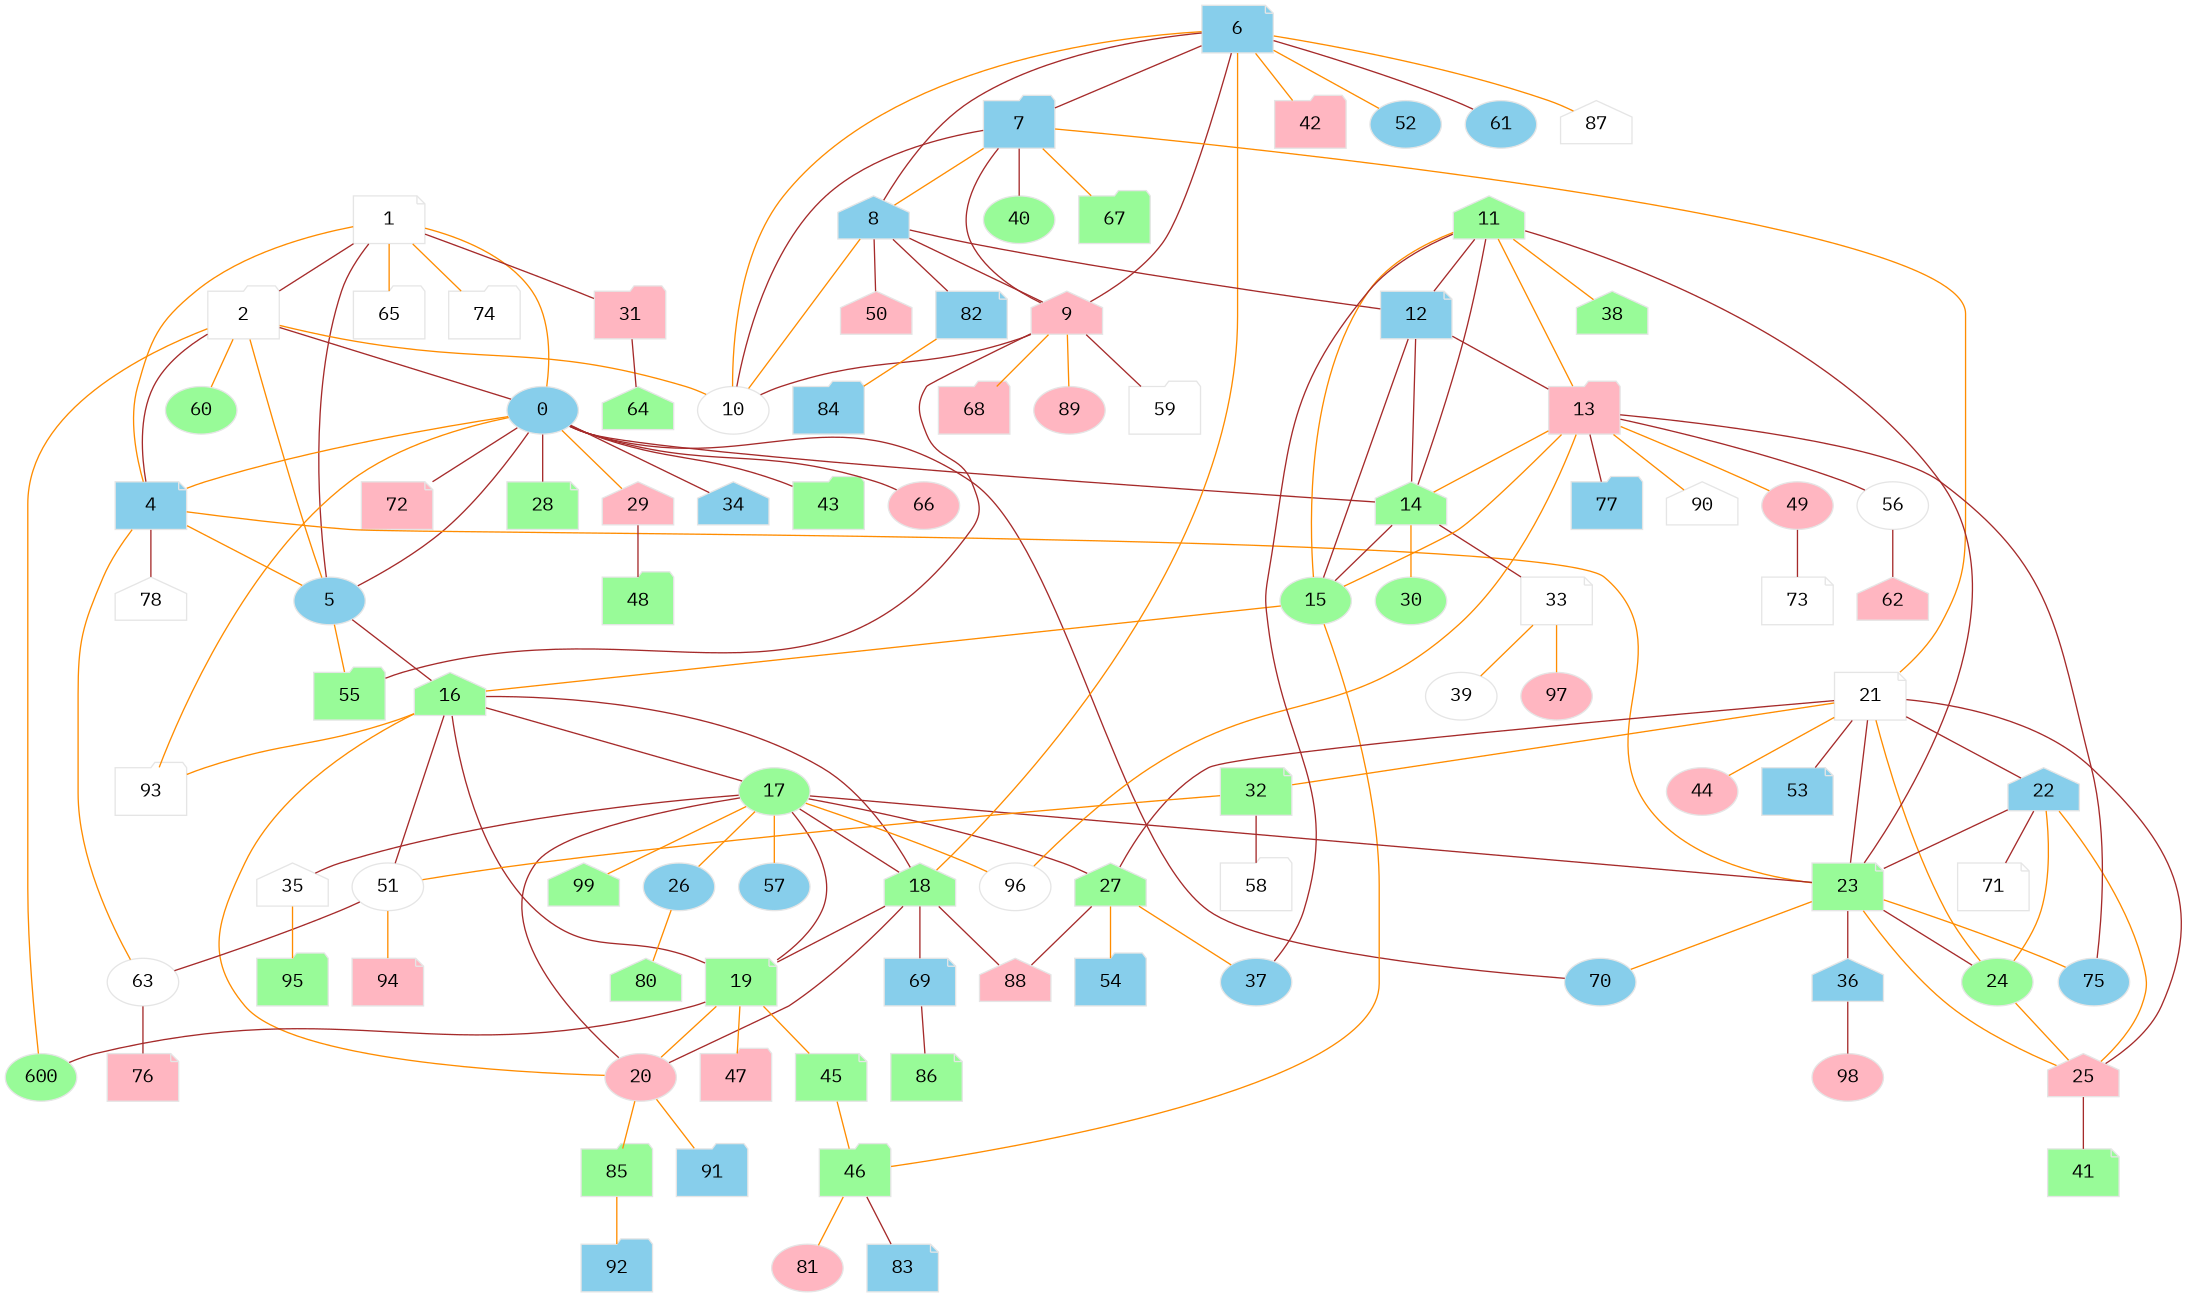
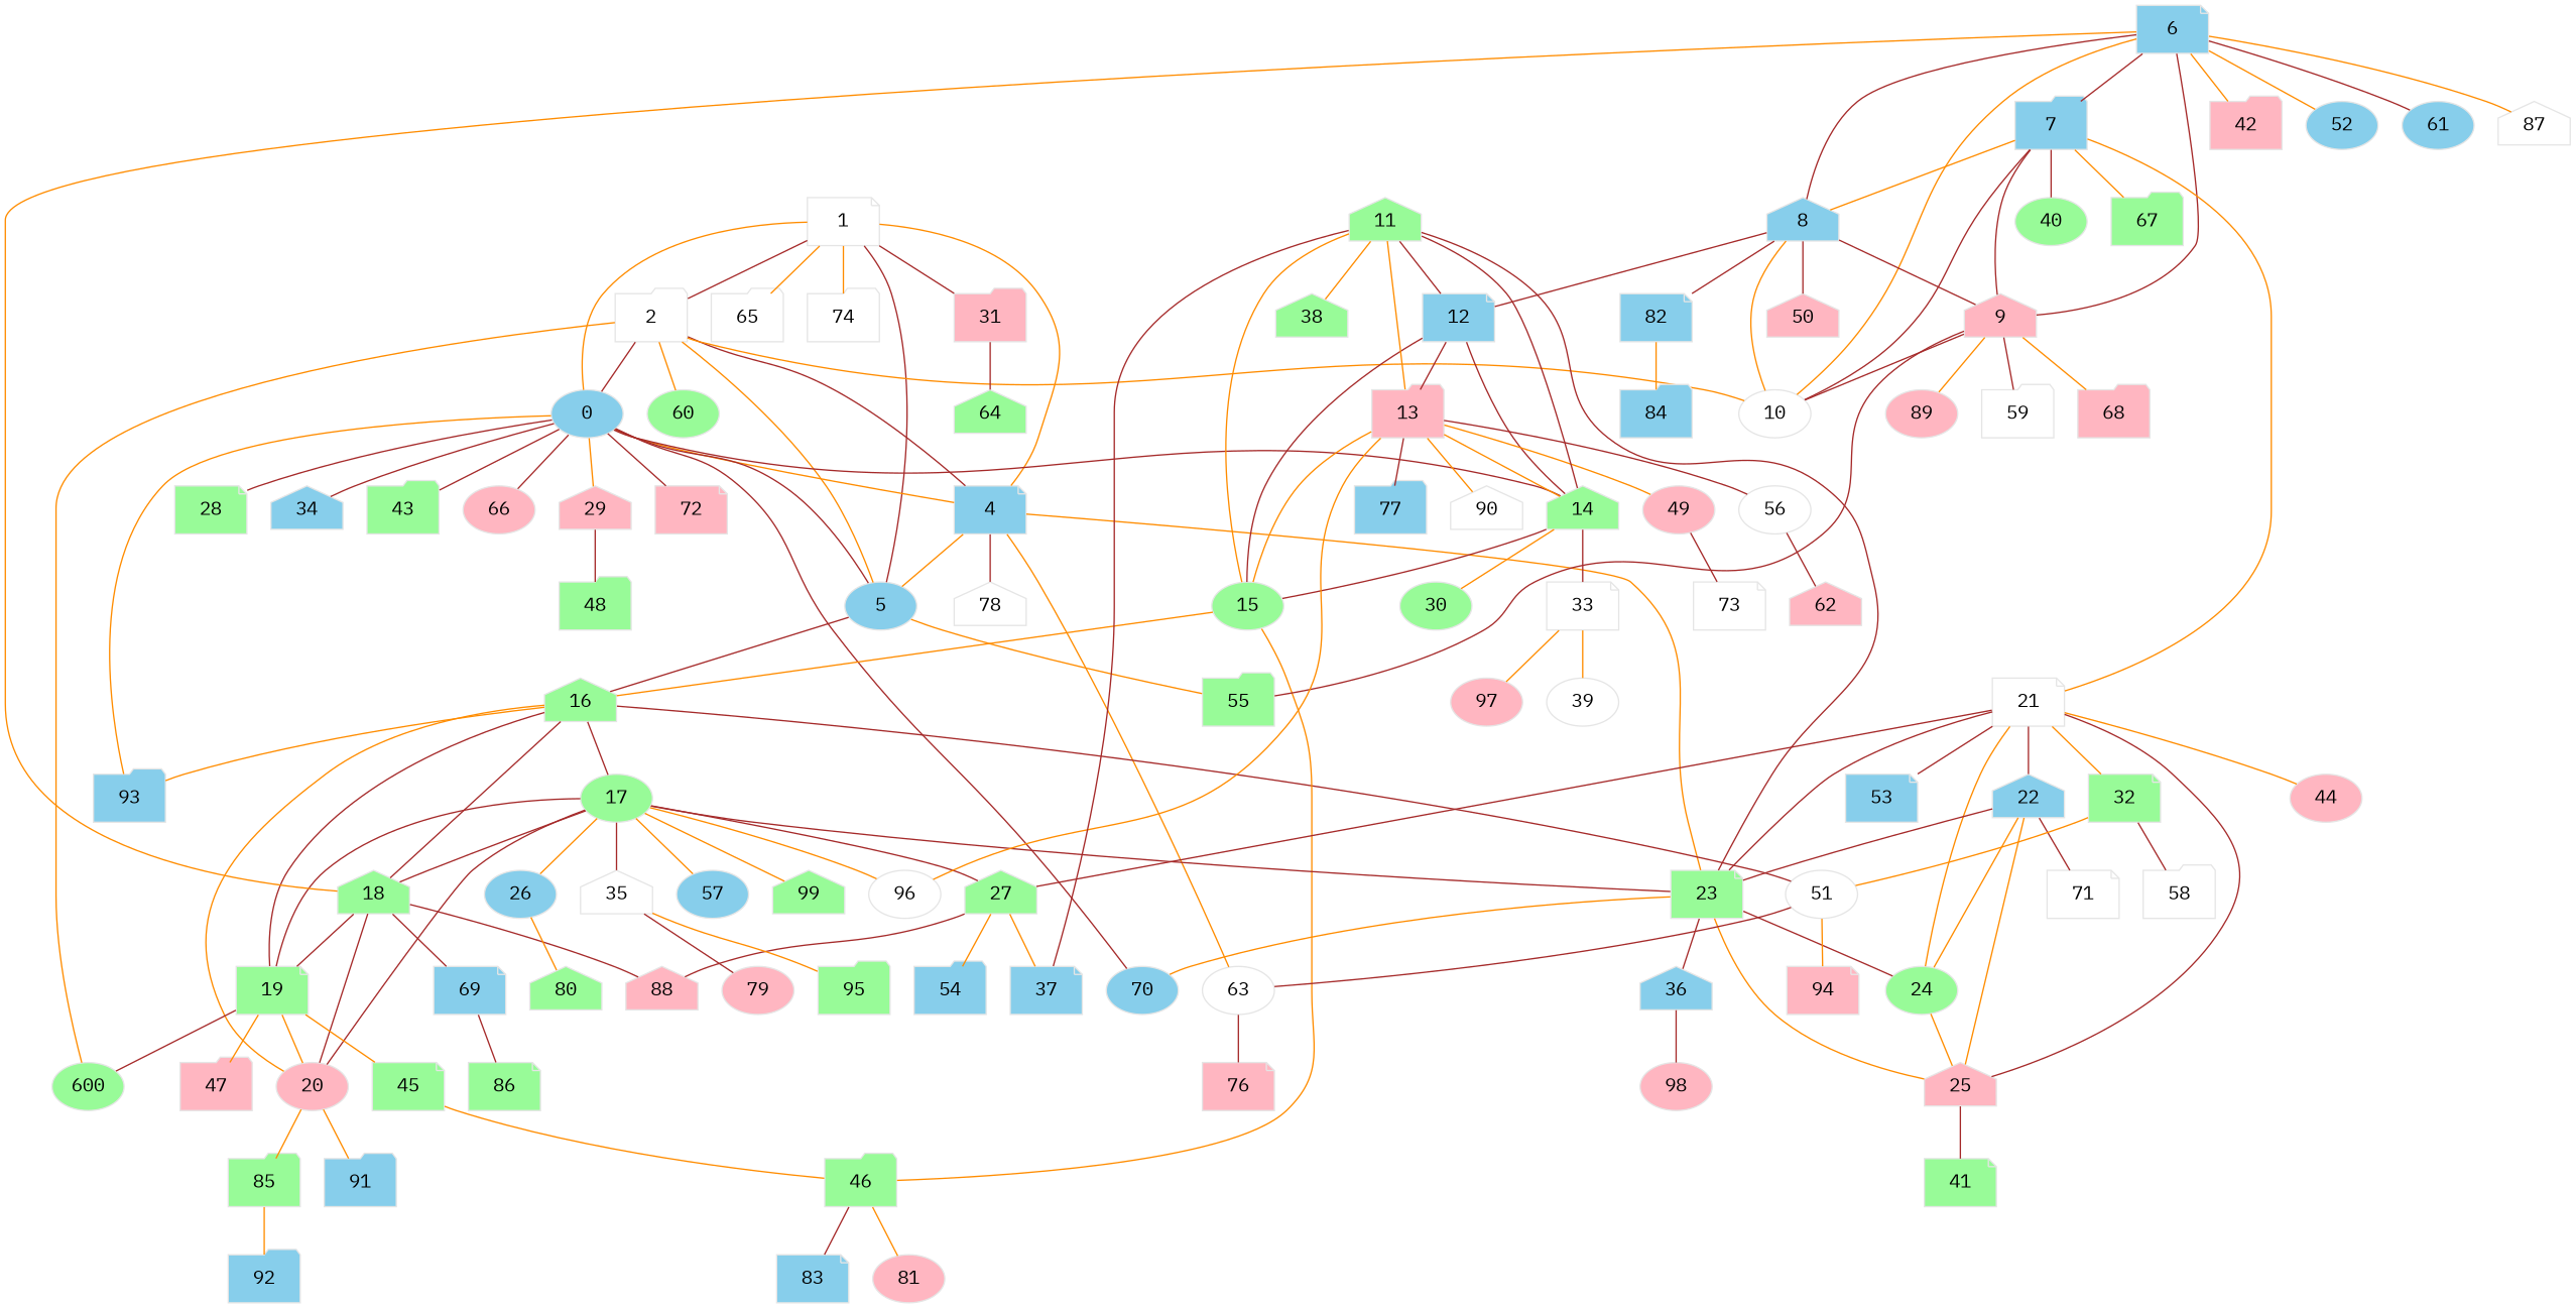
  graph {
    fontname="IBM Plex Mono"
    node [color=gray90 fillcolor=palegreen fontname="IBM Plex Mono" shape=ellipse style=filled]
    edge [color=brown fontname="IBM Plex Mono"]
    1 [fillcolor=white shape=note]
    2 [fillcolor=white shape=folder]
    n3 [fillcolor=skyblue label=0]
    4 [fillcolor=skyblue shape=note]
    5 [fillcolor=skyblue]
    31 [fillcolor=lightpink shape=folder]
    65 [fillcolor=white shape=folder]
    74 [fillcolor=white shape=folder]
    10 [fillcolor=white]
    60
    n11 [label=600]
    14 [shape=house]
    28 [shape=note]
    29 [fillcolor=lightpink shape=house]
    34 [fillcolor=skyblue shape=house]
    43 [shape=folder]
    66 [fillcolor=lightpink]
    70 [fillcolor=skyblue]
    72 [fillcolor=lightpink shape=note]
-   93 [fillcolor=white shape=folder]
+   93 [fillcolor=skyblue shape=folder]
    23 [shape=note]
    63 [fillcolor=white]
    78 [fillcolor=white shape=house]
    16 [shape=house]
    55 [shape=folder]
    64 [shape=house]
    15
    30
    33 [fillcolor=white shape=note]
    48 [shape=folder]
-   75 [fillcolor=skyblue]
    24
    25 [fillcolor=lightpink shape=house]
    36 [fillcolor=skyblue shape=house]
    76 [fillcolor=lightpink shape=note]
    18 [shape=house]
    17
    19 [shape=note]
    20 [fillcolor=lightpink]
    51 [fillcolor=white]
    6 [fillcolor=skyblue shape=note]
    7 [fillcolor=skyblue shape=folder]
    8 [fillcolor=skyblue shape=house]
    9 [fillcolor=lightpink shape=house]
    42 [fillcolor=lightpink shape=folder]
    52 [fillcolor=skyblue]
    61 [fillcolor=skyblue]
    87 [fillcolor=white shape=house]
    21 [fillcolor=white shape=note]
    40
    67 [shape=folder]
    12 [fillcolor=skyblue shape=note]
    50 [fillcolor=lightpink shape=house]
    82 [fillcolor=skyblue shape=note]
    59 [fillcolor=white shape=folder]
    68 [fillcolor=lightpink shape=folder]
    89 [fillcolor=lightpink]
    69 [fillcolor=skyblue shape=note]
    88 [fillcolor=lightpink shape=house]
    27 [shape=house]
    22 [fillcolor=skyblue shape=house]
    32 [shape=note]
    44 [fillcolor=lightpink]
    53 [fillcolor=skyblue shape=note]
    13 [fillcolor=lightpink shape=folder]
    84 [fillcolor=skyblue shape=folder]
    11 [shape=house]
-   37 [fillcolor=skyblue]
+   37 [fillcolor=skyblue shape=note]
    38 [shape=house]
    49 [fillcolor=lightpink]
    56 [fillcolor=white]
    77 [fillcolor=skyblue shape=folder]
    90 [fillcolor=white shape=house]
    96 [fillcolor=white]
    46 [shape=folder]
    73 [fillcolor=white shape=note]
    62 [fillcolor=lightpink shape=house]
    39 [fillcolor=white]
    97 [fillcolor=lightpink]
    81 [fillcolor=lightpink]
    83 [fillcolor=skyblue shape=note]
    26 [fillcolor=skyblue]
    35 [fillcolor=white shape=house]
    57 [fillcolor=skyblue]
    99 [shape=house]
    45 [shape=note]
    47 [fillcolor=lightpink shape=folder]
    85 [shape=folder]
    91 [fillcolor=skyblue shape=folder]
    94 [fillcolor=lightpink shape=note]
    80 [shape=house]
    54 [fillcolor=skyblue shape=folder]
+   79 [fillcolor=lightpink]
    95 [shape=folder]
    86 [shape=note]
    92 [fillcolor=skyblue shape=folder]
    71 [fillcolor=white shape=note]
    41 [shape=note]
    58 [fillcolor=white shape=folder]
    98 [fillcolor=lightpink]
    1 -- 2
    1 -- n3 [color=darkorange]
    1 -- 4 [color=darkorange]
    1 -- 5
    1 -- 31
    1 -- 65 [color=darkorange]
    1 -- 74 [color=darkorange]
    2 -- n3
    2 -- 4
    2 -- 5 [color=darkorange]
    2 -- 10 [color=darkorange]
    2 -- 60 [color=darkorange]
    2 -- n11 [color=darkorange]
    n3 -- 4 [color=darkorange]
    n3 -- 5
    n3 -- 14
    n3 -- 28
    n3 -- 29 [color=darkorange]
    n3 -- 34
    n3 -- 43
    n3 -- 66
    n3 -- 70
    n3 -- 72
    n3 -- 93 [color=darkorange]
    4 -- 5 [color=darkorange]
    4 -- 23 [color=darkorange]
    4 -- 63 [color=darkorange]
    4 -- 78
    5 -- 16
    5 -- 55 [color=darkorange]
    31 -- 64
    14 -- 15
    14 -- 30 [color=darkorange]
    14 -- 33
    29 -- 48
    23 -- 70 [color=darkorange]
-   23 -- 75 [color=darkorange]
    23 -- 24
    23 -- 25 [color=darkorange]
    23 -- 36
    63 -- 76
    16 -- 93 [color=darkorange]
    16 -- 18
    16 -- 17
    16 -- 19
    16 -- 20 [color=darkorange]
    16 -- 51
    15 -- 16 [color=darkorange]
    15 -- 46 [color=darkorange]
    33 -- 39 [color=darkorange]
    33 -- 97 [color=darkorange]
    24 -- 25 [color=darkorange]
    25 -- 41
    36 -- 98
    18 -- 19
    18 -- 20
    18 -- 69
    18 -- 88
    17 -- 23
    17 -- 18
    17 -- 19
    17 -- 20
    17 -- 27
    17 -- 96 [color=darkorange]
    17 -- 26 [color=darkorange]
    17 -- 35
    17 -- 57 [color=darkorange]
    17 -- 99 [color=darkorange]
    19 -- n11
    19 -- 20 [color=darkorange]
    19 -- 45 [color=darkorange]
    19 -- 47 [color=darkorange]
    20 -- 85 [color=darkorange]
    20 -- 91 [color=darkorange]
    51 -- 63
    51 -- 94 [color=darkorange]
    6 -- 10 [color=darkorange]
    6 -- 18 [color=darkorange]
    6 -- 7
    6 -- 8
    6 -- 9
    6 -- 42 [color=darkorange]
    6 -- 52 [color=darkorange]
    6 -- 61
    6 -- 87 [color=darkorange]
    7 -- 10
    7 -- 8 [color=darkorange]
    7 -- 9
    7 -- 21 [color=darkorange]
    7 -- 40
    7 -- 67 [color=darkorange]
    8 -- 10 [color=darkorange]
    8 -- 9
    8 -- 12
    8 -- 50
    8 -- 82
    9 -- 10
    9 -- 55
    9 -- 59
    9 -- 68 [color=darkorange]
    9 -- 89 [color=darkorange]
    21 -- 23
    21 -- 24 [color=darkorange]
    21 -- 25
    21 -- 27
    21 -- 22
    21 -- 32 [color=darkorange]
    21 -- 44 [color=darkorange]
    21 -- 53
    12 -- 14
    12 -- 15
    12 -- 13
    82 -- 84 [color=darkorange]
    69 -- 86
    27 -- 88
    27 -- 37 [color=darkorange]
    27 -- 54 [color=darkorange]
    22 -- 23
    22 -- 24 [color=darkorange]
    22 -- 25 [color=darkorange]
    22 -- 71
    32 -- 51 [color=darkorange]
    32 -- 58
    13 -- 14 [color=darkorange]
    13 -- 15 [color=darkorange]
-   13 -- 75
    13 -- 49 [color=darkorange]
    13 -- 56
    13 -- 77
    13 -- 90 [color=darkorange]
    13 -- 96 [color=darkorange]
    11 -- 14
    11 -- 23
    11 -- 15 [color=darkorange]
    11 -- 12
    11 -- 13 [color=darkorange]
    11 -- 37
    11 -- 38 [color=darkorange]
    49 -- 73
    56 -- 62
    46 -- 81 [color=darkorange]
    46 -- 83
    26 -- 80 [color=darkorange]
+   35 -- 79
    35 -- 95 [color=darkorange]
    45 -- 46 [color=darkorange]
    85 -- 92 [color=darkorange]
  }
